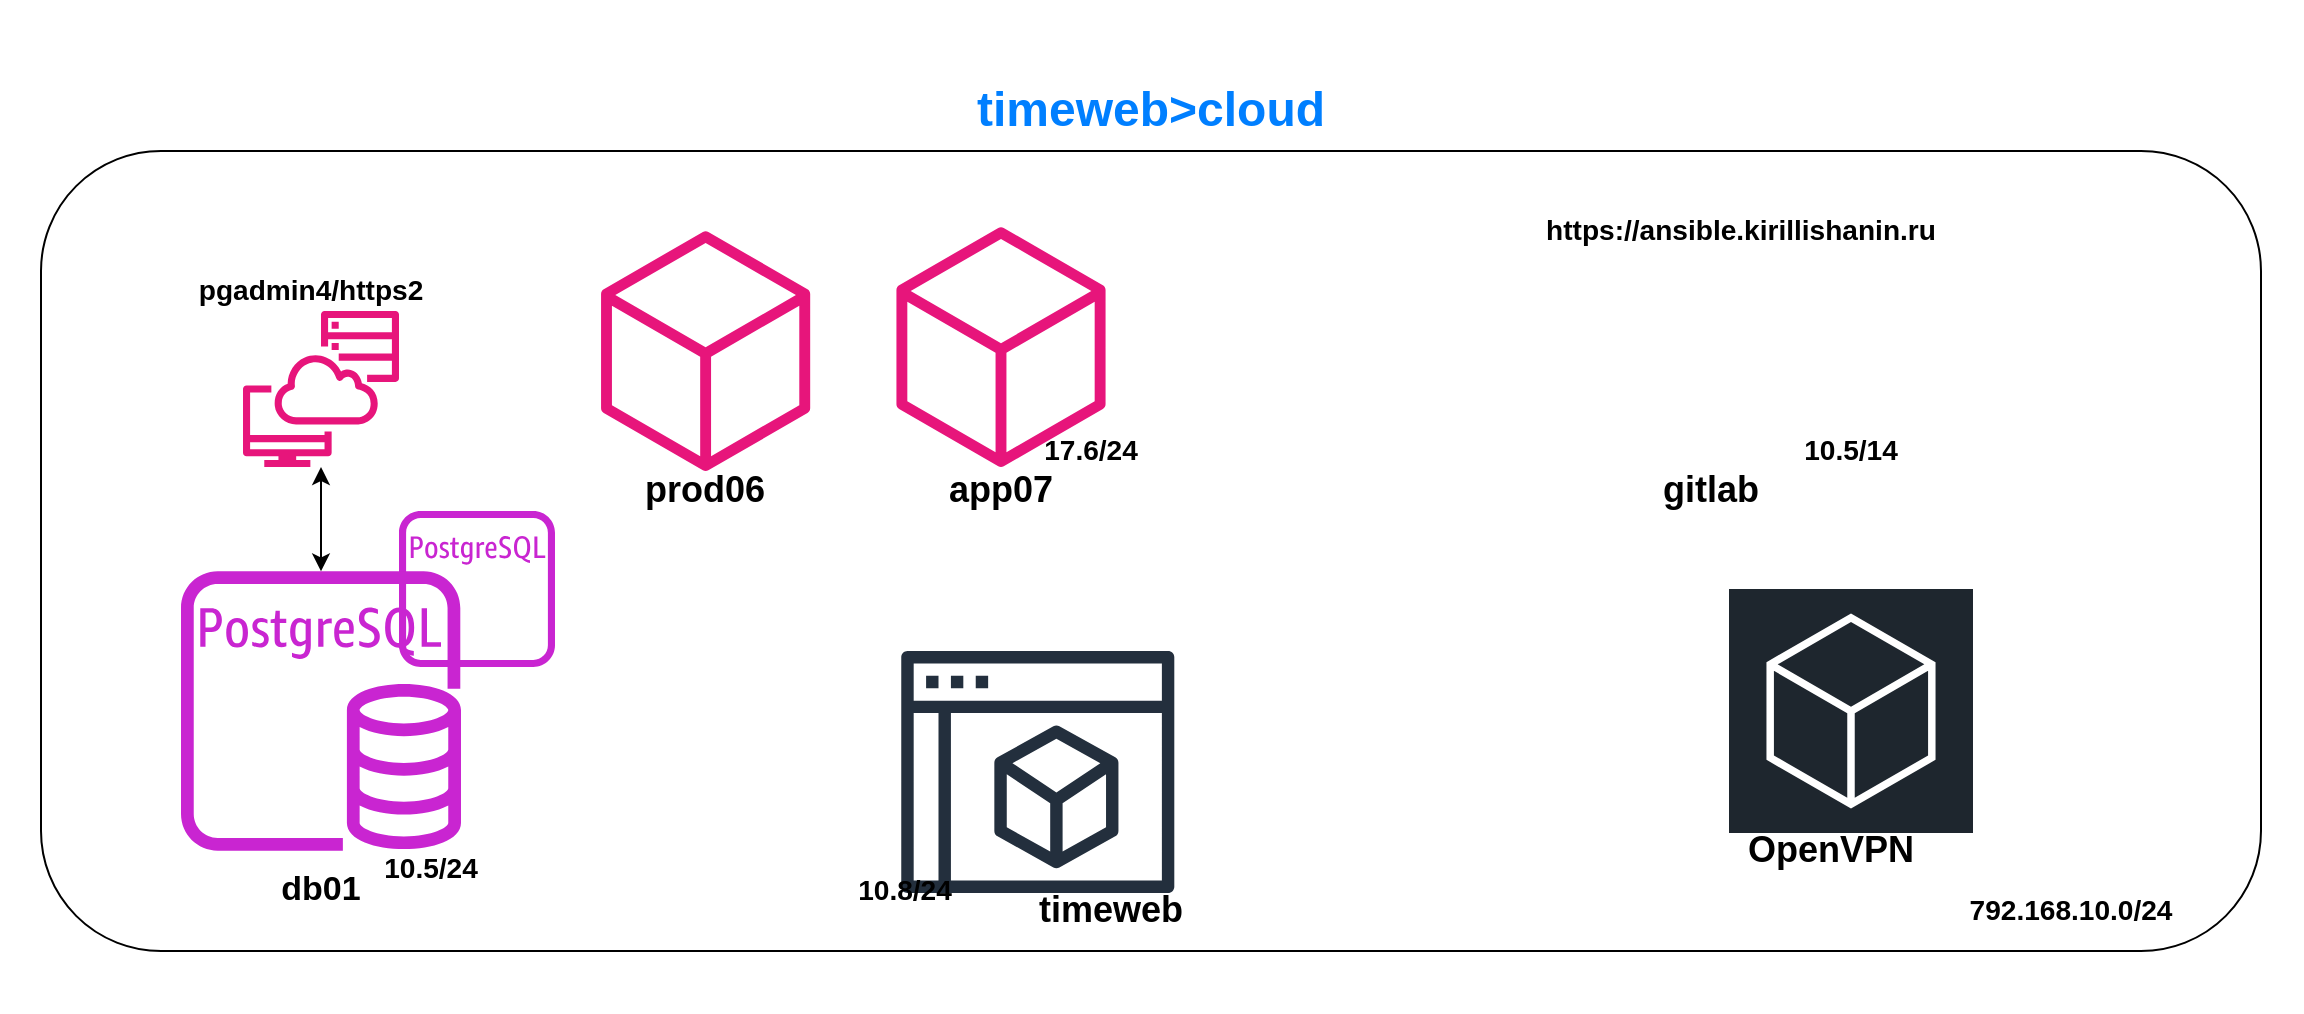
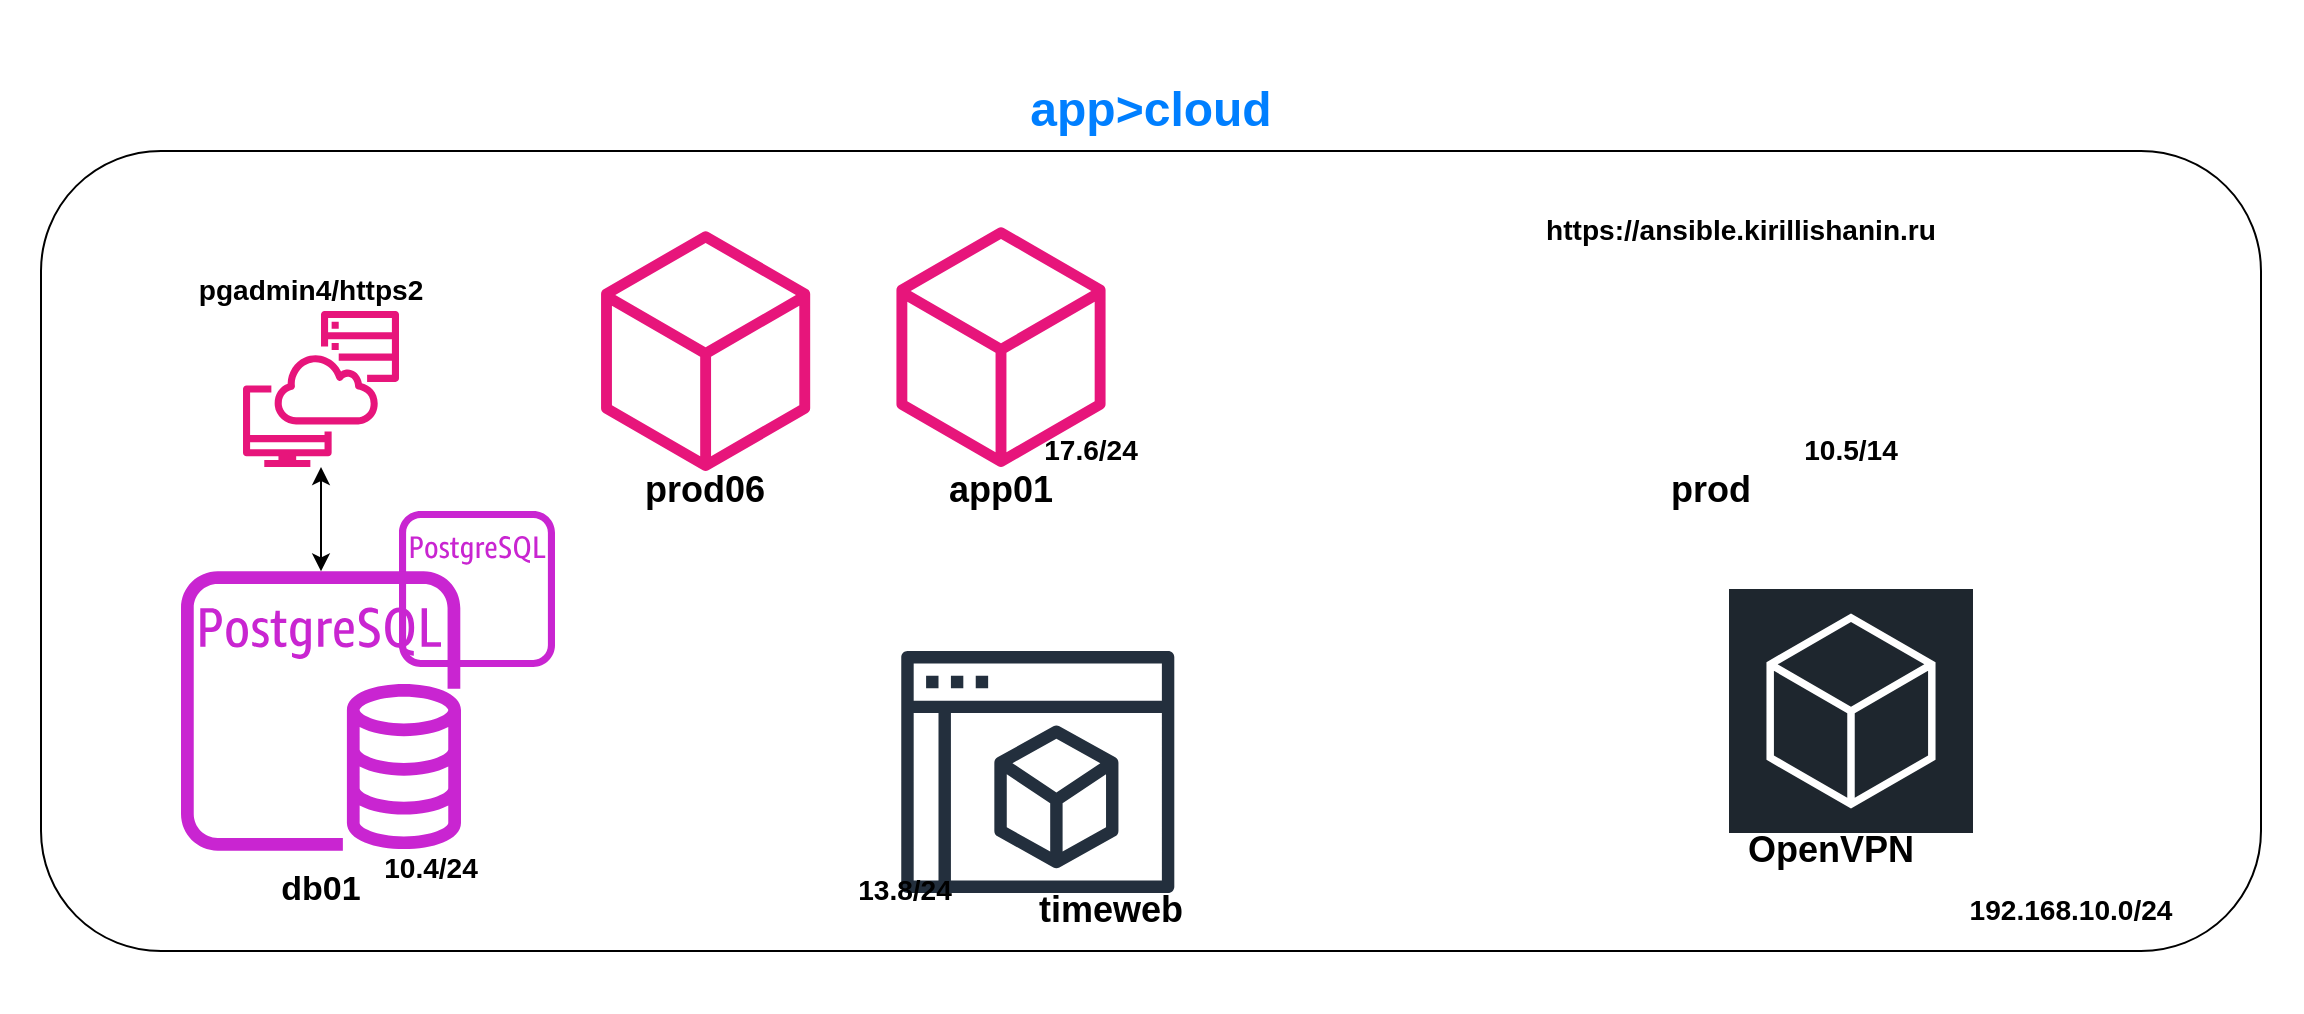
  <mxCell id="0" />
  <mxCell id="1" parent="0" />
  <mxCell id="2" value="" style="rounded=1;whiteSpace=wrap;html=1;fillColor=none;" parent="1" vertex="1"><mxGeometry x="20" y="75" width="1110" height="400" as="geometry" /></mxCell>
- <mxCell id="3" value="&lt;h1&gt;&lt;font color=&quot;#007fff&quot;&gt;timeweb&amp;gt;cloud&lt;/font&gt;&lt;/h1&gt;" style="text;html=1;align=center;verticalAlign=middle;resizable=0;points=[];autosize=1;strokeColor=none;fillColor=none;" parent="1" vertex="1"><mxGeometry x="475" y="20" width="200" height="70" as="geometry" /></mxCell>
- <mxCell id="4" value="&lt;h3&gt;792.168.10.0/24&lt;/h3&gt;" style="text;html=1;align=center;verticalAlign=middle;resizable=0;points=[];autosize=1;strokeColor=none;fillColor=none;" parent="1" vertex="1"><mxGeometry x="970" y="425" width="130" height="60" as="geometry" /></mxCell>
+ <mxCell id="3" value="&lt;h1&gt;&lt;font color=&quot;#007fff&quot;&gt;app&amp;gt;cloud&lt;/font&gt;&lt;/h1&gt;" style="text;html=1;align=center;verticalAlign=middle;resizable=0;points=[];autosize=1;strokeColor=none;fillColor=none;" parent="1" vertex="1"><mxGeometry x="475" y="20" width="200" height="70" as="geometry" /></mxCell>
+ <mxCell id="4" value="&lt;h3&gt;192.168.10.0/24&lt;/h3&gt;" style="text;html=1;align=center;verticalAlign=middle;resizable=0;points=[];autosize=1;strokeColor=none;fillColor=none;" parent="1" vertex="1"><mxGeometry x="970" y="425" width="130" height="60" as="geometry" /></mxCell>
  <mxCell id="5" value="&lt;h3&gt;&lt;font style=&quot;font-size: 17px;&quot;&gt;db01&lt;/font&gt;&lt;/h3&gt;" style="text;html=1;align=center;verticalAlign=middle;resizable=0;points=[];autosize=1;strokeColor=none;fillColor=none;" parent="1" vertex="1"><mxGeometry x="130" y="415" width="60" height="60" as="geometry" /></mxCell>
- <mxCell id="6" value="&lt;h3&gt;10.5/24&lt;/h3&gt;" style="text;html=1;align=center;verticalAlign=middle;resizable=0;points=[];autosize=1;strokeColor=none;fillColor=none;" parent="1" vertex="1"><mxGeometry x="180" y="404" width="70" height="60" as="geometry" /></mxCell>
+ <mxCell id="6" value="&lt;h3&gt;10.4/24&lt;/h3&gt;" style="text;html=1;align=center;verticalAlign=middle;resizable=0;points=[];autosize=1;strokeColor=none;fillColor=none;" parent="1" vertex="1"><mxGeometry x="180" y="404" width="70" height="60" as="geometry" /></mxCell>
  <mxCell id="7" value="" style="sketch=0;outlineConnect=0;fontColor=#232F3E;gradientColor=none;fillColor=#C925D1;strokeColor=none;dashed=0;verticalLabelPosition=bottom;verticalAlign=top;align=center;html=1;fontSize=12;fontStyle=0;aspect=fixed;pointerEvents=1;shape=mxgraph.aws4.rds_postgresql_instance_alt;" parent="1" vertex="1"><mxGeometry x="199" y="255" width="78" height="78" as="geometry" /></mxCell>
  <mxCell id="8" value="" style="sketch=0;outlineConnect=0;fontColor=#232F3E;gradientColor=none;fillColor=#E7157B;strokeColor=none;dashed=0;verticalLabelPosition=bottom;verticalAlign=top;align=center;html=1;fontSize=12;fontStyle=0;aspect=fixed;pointerEvents=1;shape=mxgraph.aws4.systems_manager_session_manager;" parent="1" vertex="1"><mxGeometry x="121" y="155" width="78" height="78" as="geometry" /></mxCell>
  <mxCell id="9" value="" style="sketch=0;outlineConnect=0;fontColor=#232F3E;gradientColor=none;fillColor=#C925D1;strokeColor=none;dashed=0;verticalLabelPosition=bottom;verticalAlign=top;align=center;html=1;fontSize=12;fontStyle=0;aspect=fixed;pointerEvents=1;shape=mxgraph.aws4.rds_postgresql_instance;" parent="1" vertex="1"><mxGeometry x="90" y="285" width="140" height="140" as="geometry" /></mxCell>
  <mxCell id="10" value="&lt;h3&gt;pgadmin4/https2&lt;br&gt;&lt;/h3&gt;" style="text;html=1;align=center;verticalAlign=middle;resizable=0;points=[];autosize=1;strokeColor=none;fillColor=none;" parent="1" vertex="1"><mxGeometry x="80" y="115" width="150" height="60" as="geometry" /></mxCell>
  <mxCell id="11" value="" style="endArrow=classic;startArrow=classic;html=1;rounded=0;" parent="1" source="9" target="8" edge="1"><mxGeometry width="50" height="50" relative="1" as="geometry"><mxPoint x="530" y="355" as="sourcePoint" /><mxPoint x="330" y="515" as="targetPoint" /></mxGeometry></mxCell>
  <mxCell id="12" value="" style="shape=image;html=1;verticalAlign=top;verticalLabelPosition=bottom;labelBackgroundColor=#ffffff;imageAspect=0;aspect=fixed;image=https://cdn1.iconfinder.com/data/icons/unicons-line-vol-3/24/gitlab-128.png" parent="1" vertex="1"><mxGeometry x="800" y="105" width="140" height="140" as="geometry" /></mxCell>
  <mxCell id="13" value="&lt;h3&gt;10.5/14&lt;/h3&gt;" style="text;html=1;align=center;verticalAlign=middle;resizable=0;points=[];autosize=1;strokeColor=none;fillColor=none;" parent="1" vertex="1"><mxGeometry x="890" y="195" width="70" height="60" as="geometry" /></mxCell>
- <mxCell id="14" value="&lt;h2&gt;gitlab&lt;/h2&gt;" style="text;html=1;align=center;verticalAlign=middle;resizable=0;points=[];autosize=1;strokeColor=none;fillColor=none;" parent="1" vertex="1"><mxGeometry x="820" y="215" width="70" height="60" as="geometry" /></mxCell>
+ <mxCell id="14" value="&lt;h2&gt;prod&lt;/h2&gt;" style="text;html=1;align=center;verticalAlign=middle;resizable=0;points=[];autosize=1;strokeColor=none;fillColor=none;" parent="1" vertex="1"><mxGeometry x="820" y="215" width="70" height="60" as="geometry" /></mxCell>
  <mxCell id="15" value="" style="sketch=0;outlineConnect=0;fontColor=#232F3E;gradientColor=none;fillColor=#E7157B;strokeColor=none;dashed=0;verticalLabelPosition=bottom;verticalAlign=top;align=center;html=1;fontSize=12;fontStyle=0;aspect=fixed;pointerEvents=1;shape=mxgraph.aws4.resources;" parent="1" vertex="1"><mxGeometry x="447.69" y="113" width="104.62" height="120" as="geometry" /></mxCell>
- <mxCell id="16" value="&lt;h2&gt;app07&lt;/h2&gt;" style="text;html=1;align=center;verticalAlign=middle;resizable=0;points=[];autosize=1;strokeColor=none;fillColor=none;" parent="1" vertex="1"><mxGeometry x="460" y="215" width="80" height="60" as="geometry" /></mxCell>
+ <mxCell id="16" value="&lt;h2&gt;app01&lt;/h2&gt;" style="text;html=1;align=center;verticalAlign=middle;resizable=0;points=[];autosize=1;strokeColor=none;fillColor=none;" parent="1" vertex="1"><mxGeometry x="460" y="215" width="80" height="60" as="geometry" /></mxCell>
  <mxCell id="17" value="&lt;h3&gt;17.6/24&lt;/h3&gt;" style="text;html=1;align=center;verticalAlign=middle;resizable=0;points=[];autosize=1;strokeColor=none;fillColor=none;" parent="1" vertex="1"><mxGeometry x="510" y="195" width="70" height="60" as="geometry" /></mxCell>
  <mxCell id="18" value="&lt;h3&gt;https://ansible.kirillishanin.ru&lt;/h3&gt;" style="text;html=1;align=center;verticalAlign=middle;resizable=0;points=[];autosize=1;strokeColor=none;fillColor=none;" parent="1" vertex="1"><mxGeometry x="765" y="85" width="210" height="60" as="geometry" /></mxCell>
  <mxCell id="19" value="" style="sketch=0;outlineConnect=0;fontColor=#232F3E;gradientColor=none;fillColor=#232F3D;strokeColor=none;dashed=0;verticalLabelPosition=bottom;verticalAlign=top;align=center;html=1;fontSize=12;fontStyle=0;aspect=fixed;pointerEvents=1;shape=mxgraph.aws4.management_console2;" parent="1" vertex="1"><mxGeometry x="450" y="325" width="136.78" height="121" as="geometry" /></mxCell>
  <mxCell id="20" value="" style="sketch=0;outlineConnect=0;fontColor=#232F3E;gradientColor=none;fillColor=#E7157B;strokeColor=none;dashed=0;verticalLabelPosition=bottom;verticalAlign=top;align=center;html=1;fontSize=12;fontStyle=0;aspect=fixed;pointerEvents=1;shape=mxgraph.aws4.resources;" parent="1" vertex="1"><mxGeometry x="300" y="115" width="104.62" height="120" as="geometry" /></mxCell>
  <mxCell id="21" value="&lt;h2&gt;prod06&lt;/h2&gt;" style="text;html=1;align=center;verticalAlign=middle;resizable=0;points=[];autosize=1;strokeColor=none;fillColor=none;" parent="1" vertex="1"><mxGeometry x="312.31" y="215" width="80" height="60" as="geometry" /></mxCell>
  <mxCell id="22" value="&lt;h2&gt;timeweb&lt;/h2&gt;" style="text;html=1;align=center;verticalAlign=middle;resizable=0;points=[];autosize=1;strokeColor=none;fillColor=none;" parent="1" vertex="1"><mxGeometry x="510" y="425" width="90" height="60" as="geometry" /></mxCell>
- <mxCell id="23" value="&lt;h3&gt;10.8/24&lt;/h3&gt;" style="text;html=1;align=center;verticalAlign=middle;resizable=0;points=[];autosize=1;strokeColor=none;fillColor=none;" parent="1" vertex="1"><mxGeometry x="416.78" y="415" width="70" height="60" as="geometry" /></mxCell>
+ <mxCell id="23" value="&lt;h3&gt;13.8/24&lt;/h3&gt;" style="text;html=1;align=center;verticalAlign=middle;resizable=0;points=[];autosize=1;strokeColor=none;fillColor=none;" parent="1" vertex="1"><mxGeometry x="416.78" y="415" width="70" height="60" as="geometry" /></mxCell>
  <mxCell id="24" value="" style="sketch=0;points=[[0,0,0],[0.25,0,0],[0.5,0,0],[0.75,0,0],[1,0,0],[0,1,0],[0.25,1,0],[0.5,1,0],[0.75,1,0],[1,1,0],[0,0.25,0],[0,0.5,0],[0,0.75,0],[1,0.25,0],[1,0.5,0],[1,0.75,0]];gradientDirection=north;outlineConnect=0;fontColor=#232F3E;gradientColor=none;fillColor=#1E262E;strokeColor=#ffffff;dashed=0;verticalLabelPosition=bottom;verticalAlign=top;align=center;html=1;fontSize=12;fontStyle=0;aspect=fixed;shape=mxgraph.aws4.resourceIcon;resIcon=mxgraph.aws4.general;" parent="1" vertex="1"><mxGeometry x="864" y="294" width="122" height="122" as="geometry" /></mxCell>
  <mxCell id="25" value="&lt;h2&gt;OpenVPN&lt;/h2&gt;" style="text;html=1;align=center;verticalAlign=middle;resizable=0;points=[];autosize=1;strokeColor=none;fillColor=none;" parent="1" vertex="1"><mxGeometry x="860" y="395" width="110" height="60" as="geometry" /></mxCell>
